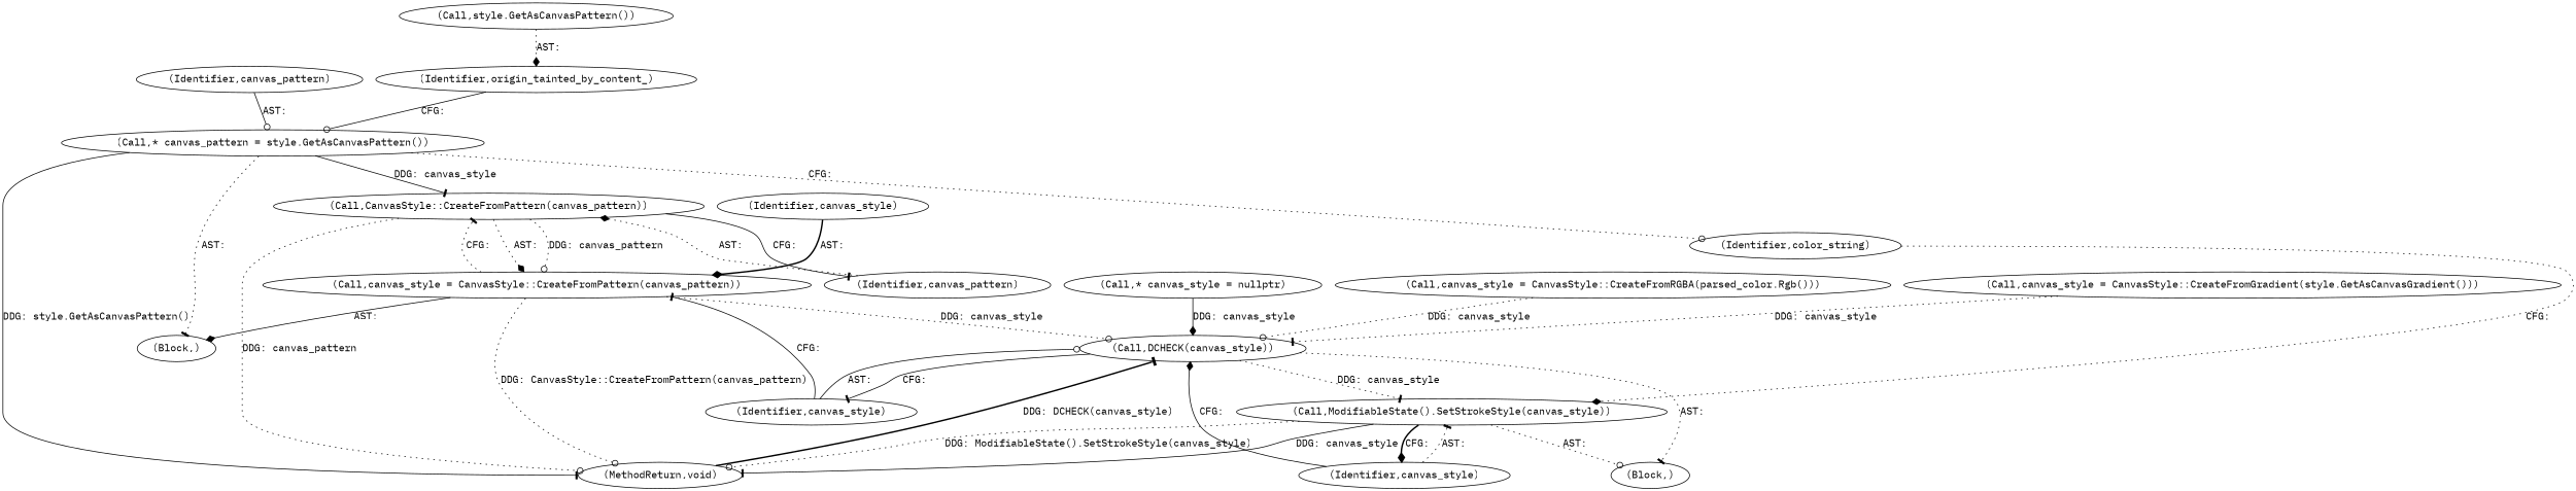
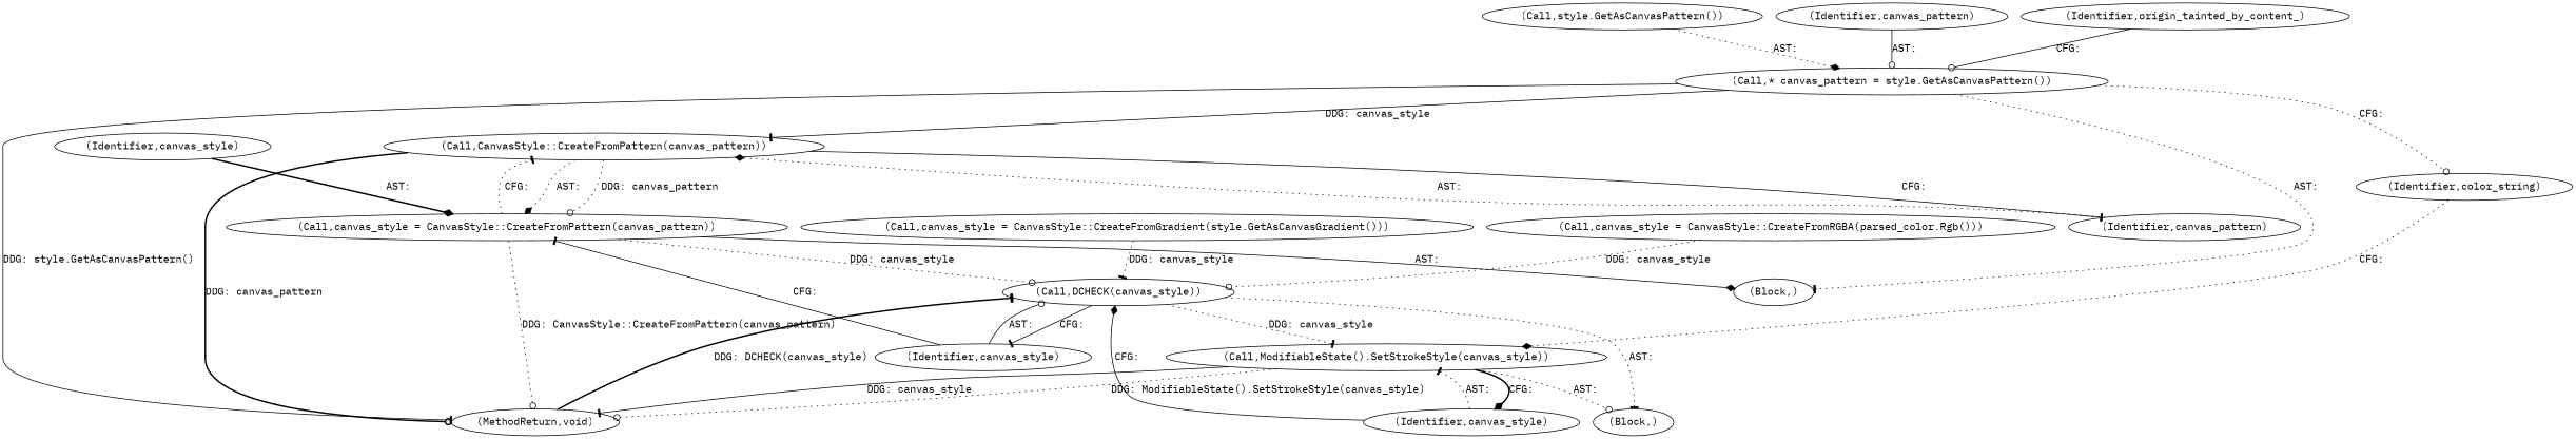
  digraph {
    fontname="IBM Plex Mono"
    node [fontname="IBM Plex Mono"]
    edge [arrowhead=tee fontname="IBM Plex Mono" style=dotted]
    n1 [label="(Call,CanvasStyle::CreateFromPattern(canvas_pattern))"]
    n2 [label="(Call,canvas_style = CanvasStyle::CreateFromPattern(canvas_pattern))"]
    n3 [label="(MethodReturn,void)"]
    n4 [label="(Identifier,canvas_pattern)"]
    n5 [label="(Block,)"]
    n6 [label="(Call,DCHECK(canvas_style))"]
    n7 [label="(Call,* canvas_pattern = style.GetAsCanvasPattern())"]
    n8 [label="(Identifier,color_string)"]
    n9 [label="(Call,style.GetAsCanvasPattern())"]
    n10 [label="(Call,ModifiableState().SetStrokeStyle(canvas_style))"]
    n11 [label="(Identifier,canvas_style)"]
    n12 [label="(Block,)"]
    n13 [label="(Identifier,canvas_style)"]
-   n14 [label="(Call,* canvas_style = nullptr)"]
    n15 [label="(Call,canvas_style = CanvasStyle::CreateFromRGBA(parsed_color.Rgb()))"]
    n16 [label="(Identifier,canvas_pattern)"]
    n17 [label="(Identifier,origin_tainted_by_content_)"]
    n18 [label="(Call,canvas_style = CanvasStyle::CreateFromGradient(style.GetAsCanvasGradient()))"]
    n19 [label="(Identifier,canvas_style)"]
    n1 -> n2 [arrowhead=diamond label="AST: "]
    n1 -> n2 [arrowhead=odot label="DDG: canvas_pattern"]
-   n1 -> n3 [arrowhead=odot label="DDG: canvas_pattern"]
+   n1 -> n3 [arrowhead=odot label="DDG: canvas_pattern" style=bold]
    n1 -> n4 [label="CFG: " style=solid]
    n2 -> n1 [label="CFG: "]
    n2 -> n3 [arrowhead=odot label="DDG: CanvasStyle::CreateFromPattern(canvas_pattern)"]
    n2 -> n5 [arrowhead=diamond label="AST: " style=solid]
    n2 -> n6 [arrowhead=odot label="DDG: canvas_style"]
    n3 -> n6 [label="DDG: DCHECK(canvas_style)" style=bold]
    n4 -> n1 [arrowhead=diamond label="AST: "]
    n6 -> n10 [label="DDG: canvas_style"]
    n6 -> n11 [label="CFG: " style=solid]
    n6 -> n12 [label="AST: "]
    n7 -> n1 [label="DDG: canvas_style" style=solid]
    n7 -> n3 [label="DDG: style.GetAsCanvasPattern()" style=solid]
    n7 -> n5 [label="AST: "]
    n7 -> n8 [arrowhead=odot label="CFG: "]
    n8 -> n10 [arrowhead=diamond label="CFG: "]
-   n9 -> n17 [arrowhead=diamond label="AST: "]
+   n9 -> n7 [arrowhead=diamond label="AST: "]
    n10 -> n3 [arrowhead=odot label="DDG: ModifiableState().SetStrokeStyle(canvas_style)"]
    n10 -> n3 [label="DDG: canvas_style" style=solid]
    n10 -> n12 [arrowhead=odot label="AST: "]
    n10 -> n13 [arrowhead=diamond label="CFG: " style=bold]
    n11 -> n2 [label="CFG: " style=solid]
    n11 -> n6 [arrowhead=odot label="AST: " style=solid]
    n13 -> n6 [arrowhead=diamond label="CFG: " style=solid]
    n13 -> n10 [label="AST: "]
-   n14 -> n6 [arrowhead=diamond label="DDG: canvas_style" style=solid]
    n15 -> n6 [arrowhead=odot label="DDG: canvas_style"]
    n16 -> n7 [arrowhead=odot label="AST: " style=solid]
    n17 -> n7 [arrowhead=odot label="CFG: " style=solid]
    n18 -> n6 [label="DDG: canvas_style"]
    n19 -> n2 [arrowhead=diamond label="AST: " style=bold]
  }
